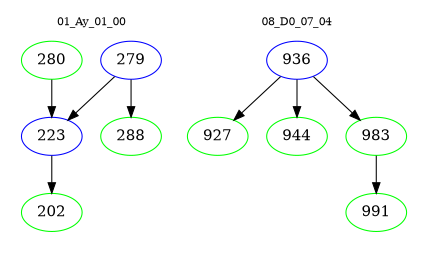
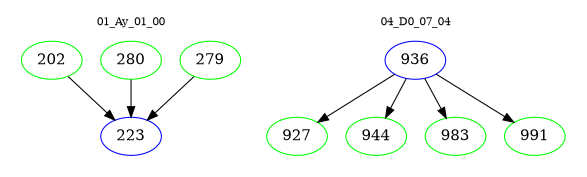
  digraph {
    node [color=green]
    edge [color=black]
-   n1 [color=blue label=279]
+   n1 [label=279]
    n2 [label=280]
-   n3 [label=288]
    n4 [color=blue label=223]
    n5 [label=202]
    n6 [color=blue label=936]
    n7 [label=927]
    n8 [label=944]
    n9 [label=983]
    n10 [label=991]
    subgraph cluster_1 {
      color=white
      fontsize=10
      label="01_Ay_01_00"
      n1
      n2
-     n3
      n4
      n5
    }
    subgraph cluster_2 {
      color=white
      fontsize=10
-     label="08_D0_07_04"
+     label="04_D0_07_04"
      n6
      n7
      n8
      n9
      n10
    }
-   n1 -> n3
    n1 -> n4
    n2 -> n4
-   n4 -> n5
+   n5 -> n4
    n6 -> n7
    n6 -> n8
    n6 -> n9
-   n9 -> n10
+   n6 -> n10
  }
